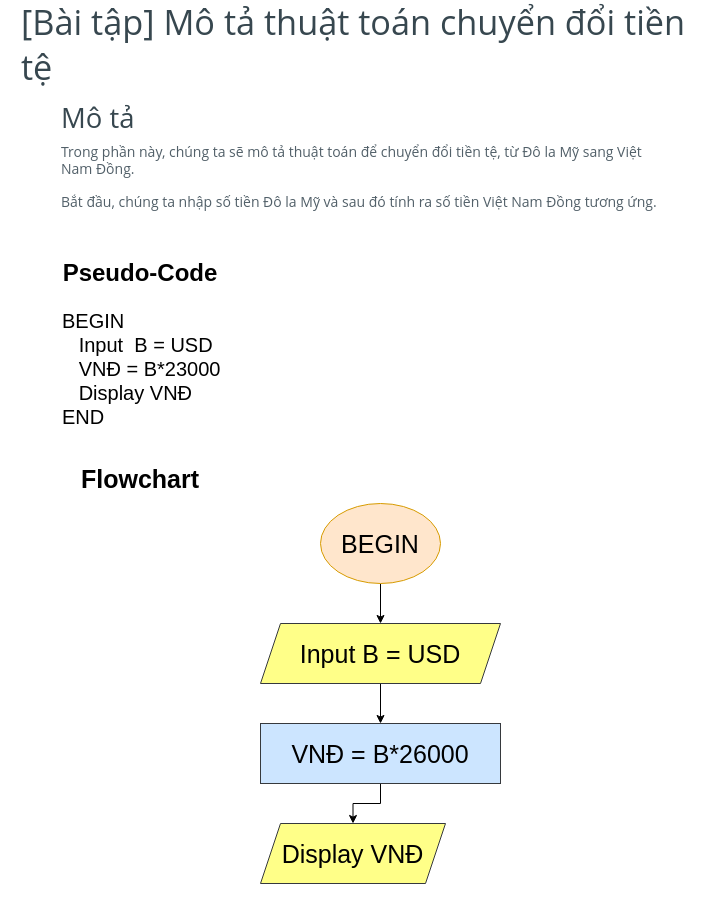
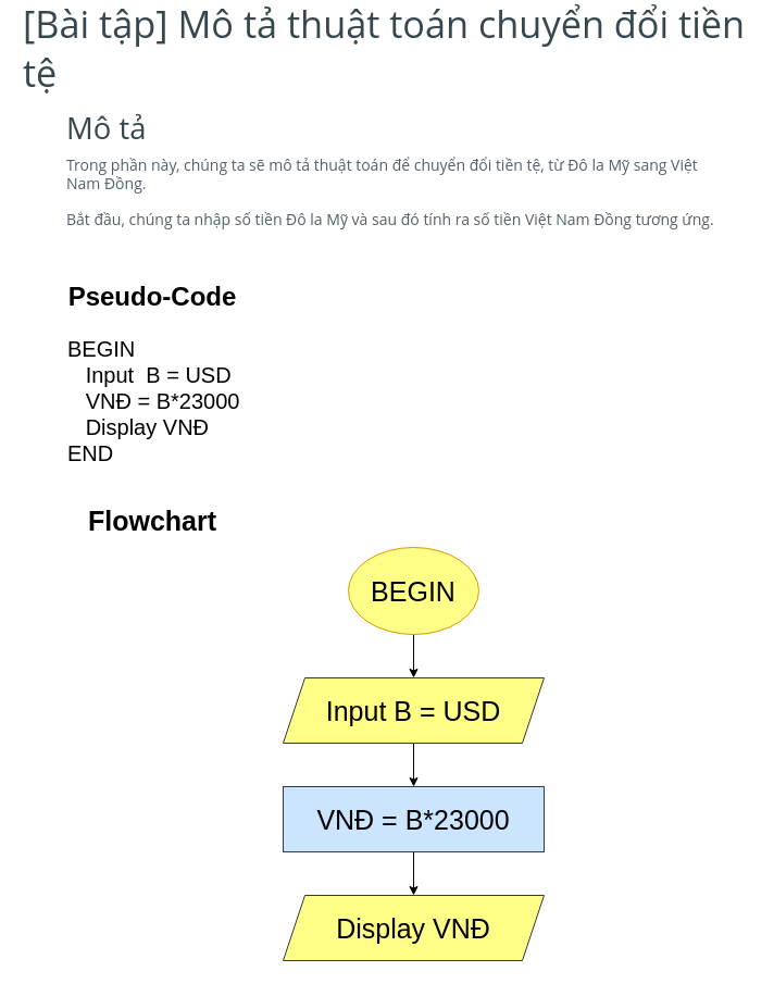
  <mxCell id="0" />
  <mxCell id="1" parent="0" />
  <mxCell id="2" value="&lt;h2 id=&quot;yui_3_17_2_1_1646105446762_41&quot; style=&quot;box-sizing: border-box ; margin-top: 0px ; margin-bottom: 0.5rem ; font-family: &amp;#34;open sans&amp;#34; ; font-weight: 400 ; line-height: 1.3 ; color: rgb(55 , 71 , 79) ; font-size: 2.143rem ; text-align: left ; background-color: rgb(255 , 255 , 255)&quot;&gt;[Bài tập] Mô tả thuật toán chuyển đổi tiền tệ&lt;/h2&gt;" style="text;html=1;strokeColor=none;fillColor=none;align=center;verticalAlign=middle;whiteSpace=wrap;rounded=0;" vertex="1" parent="1"><mxGeometry x="20" y="20" width="670" height="50" as="geometry" /></mxCell>
  <mxCell id="3" value="&lt;h3 style=&quot;box-sizing: border-box ; margin-top: 0px ; margin-bottom: 0.5rem ; font-family: &amp;#34;open sans&amp;#34; ; font-weight: 400 ; line-height: 1.3 ; color: rgb(55 , 71 , 79) ; font-size: 1.715rem ; text-align: left ; background-color: rgb(255 , 255 , 255)&quot;&gt;Mô tả&lt;/h3&gt;&lt;p style=&quot;box-sizing: border-box ; margin-top: 0px ; margin-bottom: 1rem ; color: rgb(82 , 96 , 105) ; font-family: &amp;#34;open sans&amp;#34; , sans-serif ; font-size: 14px ; text-align: left ; background-color: rgb(255 , 255 , 255)&quot;&gt;Trong phần này, chúng ta sẽ mô tả thuật toán để chuyển đổi tiền tệ, từ Đô la Mỹ sang Việt Nam Đồng.&lt;/p&gt;&lt;p style=&quot;box-sizing: border-box ; margin-top: 0px ; margin-bottom: 1rem ; color: rgb(82 , 96 , 105) ; font-family: &amp;#34;open sans&amp;#34; , sans-serif ; font-size: 14px ; text-align: left ; background-color: rgb(255 , 255 , 255)&quot;&gt;Bắt đầu, chúng ta nhập số tiền Đô la Mỹ và sau đó tính ra số tiền Việt Nam Đồng tương ứng.&lt;/p&gt;" style="text;html=1;strokeColor=none;fillColor=none;align=center;verticalAlign=middle;whiteSpace=wrap;rounded=0;" vertex="1" parent="1"><mxGeometry x="60" y="100" width="600" height="120" as="geometry" /></mxCell>
  <mxCell id="4" value="&lt;b&gt;&lt;font style=&quot;font-size: 24px&quot;&gt;Pseudo-Code&lt;/font&gt;&lt;/b&gt;" style="text;html=1;strokeColor=none;fillColor=none;align=center;verticalAlign=middle;whiteSpace=wrap;rounded=0;labelBackgroundColor=default;" vertex="1" parent="1"><mxGeometry x="60" y="240" width="160" height="60" as="geometry" /></mxCell>
  <mxCell id="5" value="BEGIN&lt;br&gt;&amp;nbsp; &amp;nbsp;Input&amp;nbsp; B = USD&lt;br&gt;&amp;nbsp; &amp;nbsp;VNĐ = B*23000&lt;br&gt;&amp;nbsp; &amp;nbsp;Display VNĐ&lt;br&gt;END" style="text;html=1;strokeColor=none;fillColor=none;align=left;verticalAlign=top;whiteSpace=wrap;rounded=0;labelBackgroundColor=default;fontSize=20;" vertex="1" parent="1"><mxGeometry x="60" y="299" width="359" height="131" as="geometry" /></mxCell>
  <mxCell id="6" value="&lt;b&gt;&lt;font style=&quot;font-size: 25px&quot;&gt;Flowchart&lt;/font&gt;&lt;/b&gt;" style="text;html=1;strokeColor=none;fillColor=none;align=center;verticalAlign=middle;whiteSpace=wrap;rounded=0;labelBackgroundColor=default;fontSize=20;" vertex="1" parent="1"><mxGeometry x="70" y="450" width="140" height="50" as="geometry" /></mxCell>
  <mxCell id="7" value="" style="edgeStyle=orthogonalEdgeStyle;rounded=0;orthogonalLoop=1;jettySize=auto;html=1;fontSize=25;" edge="1" parent="1" source="8" target="10"><mxGeometry relative="1" as="geometry" /></mxCell>
- <mxCell id="8" value="&lt;font style=&quot;font-size: 25px&quot;&gt;BEGIN&lt;/font&gt;" style="ellipse;whiteSpace=wrap;html=1;labelBackgroundColor=none;fontSize=25;fillColor=#ffe6cc;strokeColor=#d79b00;" vertex="1" parent="1"><mxGeometry x="320" y="500" width="120" height="80" as="geometry" /></mxCell>
+ <mxCell id="8" value="&lt;font style=&quot;font-size: 25px&quot;&gt;BEGIN&lt;/font&gt;" style="ellipse;whiteSpace=wrap;html=1;labelBackgroundColor=none;fontSize=25;fillColor=#ffff88;strokeColor=#d79b00;" vertex="1" parent="1"><mxGeometry x="320" y="500" width="120" height="80" as="geometry" /></mxCell>
  <mxCell id="9" value="" style="edgeStyle=orthogonalEdgeStyle;rounded=0;orthogonalLoop=1;jettySize=auto;html=1;fontSize=25;" edge="1" parent="1" source="10" target="12"><mxGeometry relative="1" as="geometry" /></mxCell>
  <mxCell id="10" value="Input B = USD" style="shape=parallelogram;perimeter=parallelogramPerimeter;whiteSpace=wrap;html=1;fixedSize=1;fontSize=25;labelBackgroundColor=none;fillColor=#ffff88;strokeColor=#36393d;" vertex="1" parent="1"><mxGeometry x="260" y="620" width="240" height="60" as="geometry" /></mxCell>
  <mxCell id="11" value="" style="edgeStyle=orthogonalEdgeStyle;rounded=0;orthogonalLoop=1;jettySize=auto;html=1;fontSize=25;" edge="1" parent="1" source="12" target="13"><mxGeometry relative="1" as="geometry" /></mxCell>
- <mxCell id="12" value="VNĐ = B*26000" style="whiteSpace=wrap;html=1;fontSize=25;labelBackgroundColor=none;fillColor=#cce5ff;strokeColor=#36393d;" vertex="1" parent="1"><mxGeometry x="260" y="720" width="240" height="60" as="geometry" /></mxCell>
- <mxCell id="13" value="Display VNĐ" style="shape=parallelogram;perimeter=parallelogramPerimeter;whiteSpace=wrap;html=1;fixedSize=1;fontSize=25;labelBackgroundColor=none;fillColor=#ffff88;strokeColor=#36393d;" vertex="1" parent="1"><mxGeometry x="260" y="820" width="185" height="60" as="geometry" /></mxCell>
+ <mxCell id="12" value="VNĐ = B*23000" style="whiteSpace=wrap;html=1;fontSize=25;labelBackgroundColor=none;fillColor=#cce5ff;strokeColor=#36393d;" vertex="1" parent="1"><mxGeometry x="260" y="720" width="240" height="60" as="geometry" /></mxCell>
+ <mxCell id="13" value="Display VNĐ" style="shape=parallelogram;perimeter=parallelogramPerimeter;whiteSpace=wrap;html=1;fixedSize=1;fontSize=25;labelBackgroundColor=none;fillColor=#ffff88;strokeColor=#36393d;" vertex="1" parent="1"><mxGeometry x="260" y="820" width="240" height="60" as="geometry" /></mxCell>
